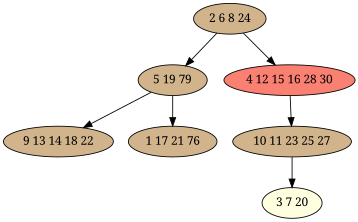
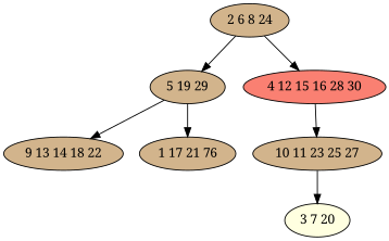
  digraph {
    fontname="Noto Serif"
    node [fillcolor=tan fontname="Noto Serif" style=filled]
    edge [fontname="Noto Serif"]
    n1 [label="2 6 8 24"]
-   n2 [label="5 19 79"]
+   n2 [label="5 19 29"]
    n3 [fillcolor=salmon label="4 12 15 16 28 30"]
    n4 [label="9 13 14 18 22"]
    n5 [label="1 17 21 76"]
    n6 [label="10 11 23 25 27"]
    n7 [fillcolor=lightyellow label="3 7 20"]
    n1 -> n2
    n1 -> n3
    n2 -> n4
    n2 -> n5
    n3 -> n6
    n6 -> n7
  }
